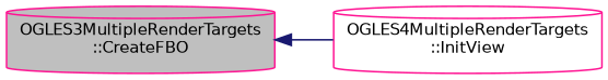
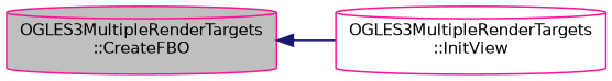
  digraph {
    rankdir=LR
    node [color=deeppink fontname=Helvetica fontsize=10 shape=cylinder style=filled]
    n1 [fillcolor=grey75 fontcolor=black height=0.2 label="OGLES3MultipleRenderTargets\l::CreateFBO" width=0.4]
-   n2 [fillcolor=white height=0.2 label="OGLES4MultipleRenderTargets\l::InitView" width=0.4]
+   n2 [fillcolor=white height=0.2 label="OGLES3MultipleRenderTargets\l::InitView" width=0.4]
    n1 -> n2 [color=midnightblue dir=back fontname=Helvetica fontsize=10 labelfontname=Helvetica labelfontsize=10 style=solid]
  }
